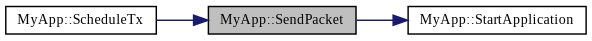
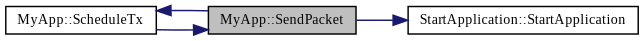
  digraph {
    fontname="Liberation Serif"
    rankdir=RL
    node [color=black fillcolor=white fontname="Liberation Serif" fontsize=10 shape=record style=filled]
    edge [color=midnightblue dir=back fontname="Liberation Serif" fontsize=10 labelfontname=Helvetica labelfontsize=10 style=solid]
    n1 [fillcolor=grey75 fontcolor=black height=0.2 label="MyApp::SendPacket" width=0.4]
    n2 [height=0.2 label="MyApp::ScheduleTx" width=0.4]
-   n3 [height=0.2 label="MyApp::StartApplication" width=0.4]
+   n3 [height=0.2 label="StartApplication::StartApplication" width=0.4]
    n1 -> n2
+   n2 -> n1
    n3 -> n1
  }
